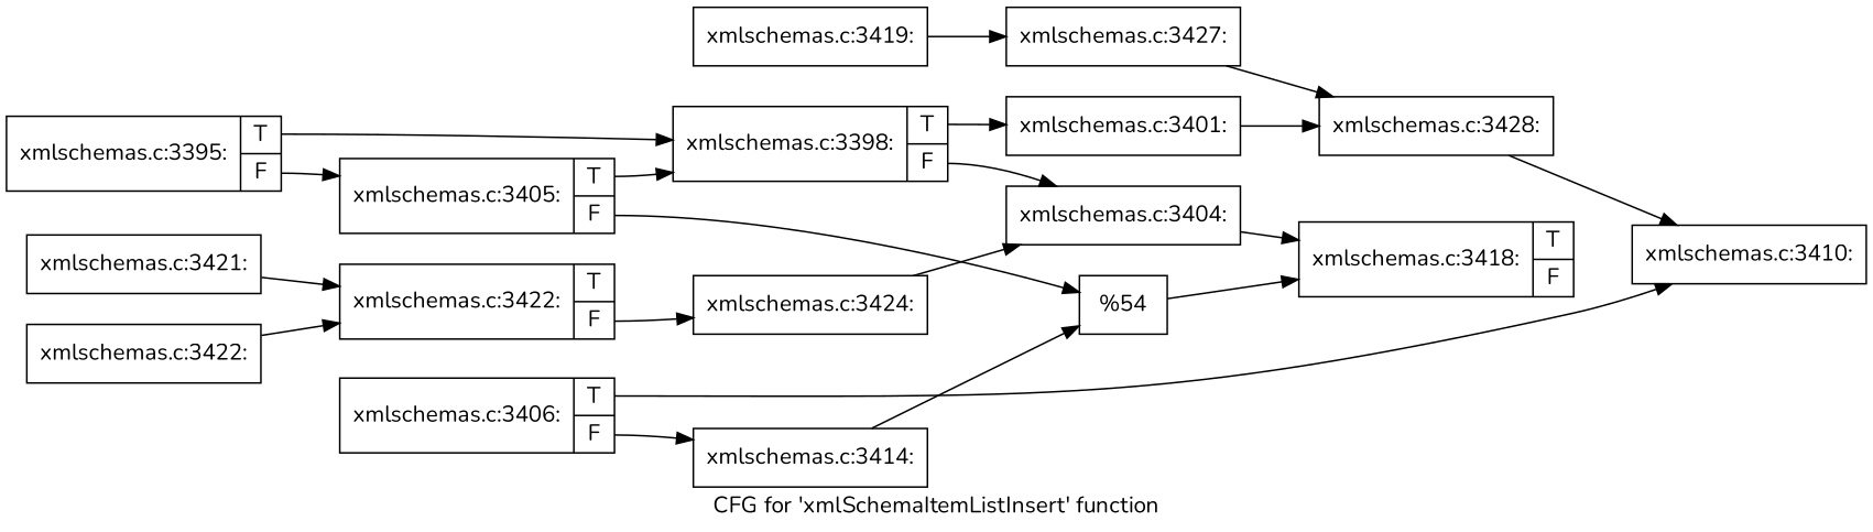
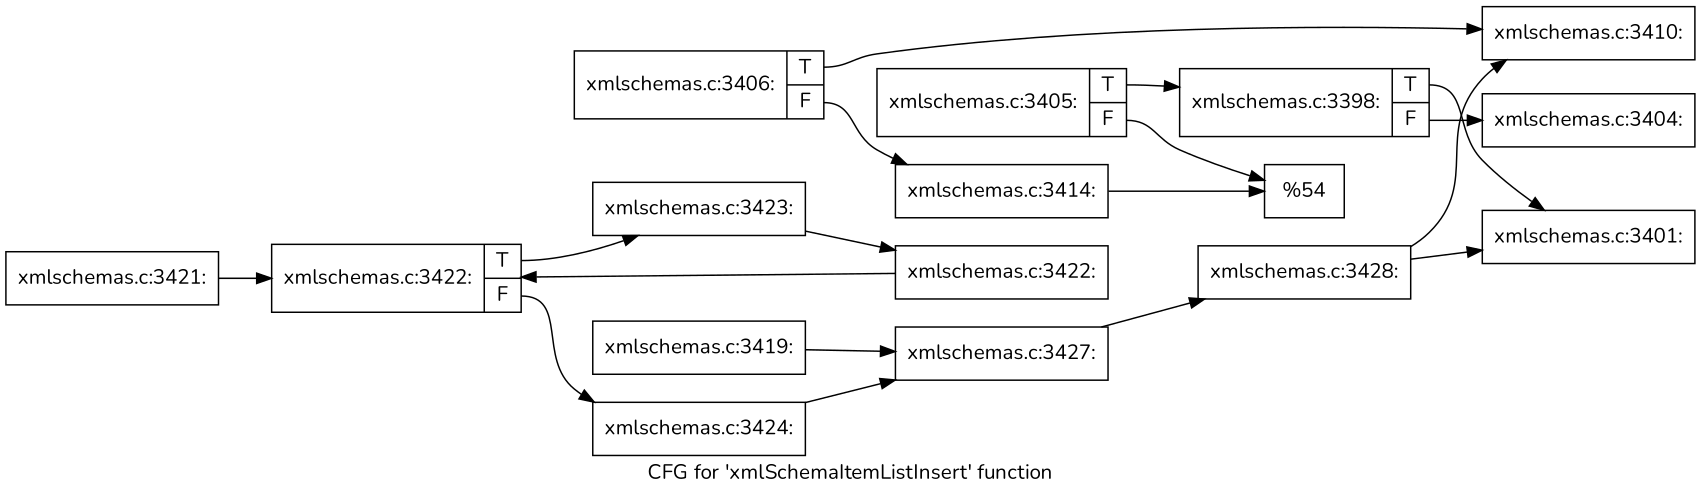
  digraph {
    fontname=Nunito
    label="CFG for 'xmlSchemaItemListInsert' function"
    rankdir=LR
    node [fontname=Nunito shape=record]
    edge [fontname=Nunito]
-   n1 [label="{xmlschemas.c:3395:|{<s0>T|<s1>F}}"]
    n2 [label="{xmlschemas.c:3398:|{<s0>T|<s1>F}}"]
    n3 [label="{xmlschemas.c:3405:|{<s0>T|<s1>F}}"]
    n4 [label="{xmlschemas.c:3401:}"]
    n5 [label="{xmlschemas.c:3404:}"]
    n6 [label="{%54}"]
    n7 [label="{xmlschemas.c:3428:}"]
-   n8 [label="{xmlschemas.c:3418:|{<s0>T|<s1>F}}"]
    n9 [label="{xmlschemas.c:3406:|{<s0>T|<s1>F}}"]
    n10 [label="{xmlschemas.c:3410:}"]
    n11 [label="{xmlschemas.c:3414:}"]
    n12 [label="{xmlschemas.c:3419:}"]
    n13 [label="{xmlschemas.c:3427:}"]
    n14 [label="{xmlschemas.c:3421:}"]
    n15 [label="{xmlschemas.c:3422:|{<s0>T|<s1>F}}"]
+   n16 [label="{xmlschemas.c:3423:}"]
    n17 [label="{xmlschemas.c:3424:}"]
    n18 [label="{xmlschemas.c:3422:}"]
-   n1 -> n2 [tailport=s0]
-   n1 -> n3 [tailport=s1]
    n2 -> n4 [tailport=s0]
    n2 -> n5 [tailport=s1]
    n3 -> n2 [tailport=s0]
    n3 -> n6 [tailport=s1]
-   n4 -> n7
-   n5 -> n8
-   n6 -> n8
+   n7 -> n4
    n7 -> n10
    n9 -> n10 [tailport=s0]
    n9 -> n11 [tailport=s1]
    n11 -> n6
    n12 -> n13
    n13 -> n7
    n14 -> n15
+   n15 -> n16 [tailport=s0]
    n15 -> n17 [tailport=s1]
-   n17 -> n5
+   n16 -> n18
+   n17 -> n13
    n18 -> n15
  }
